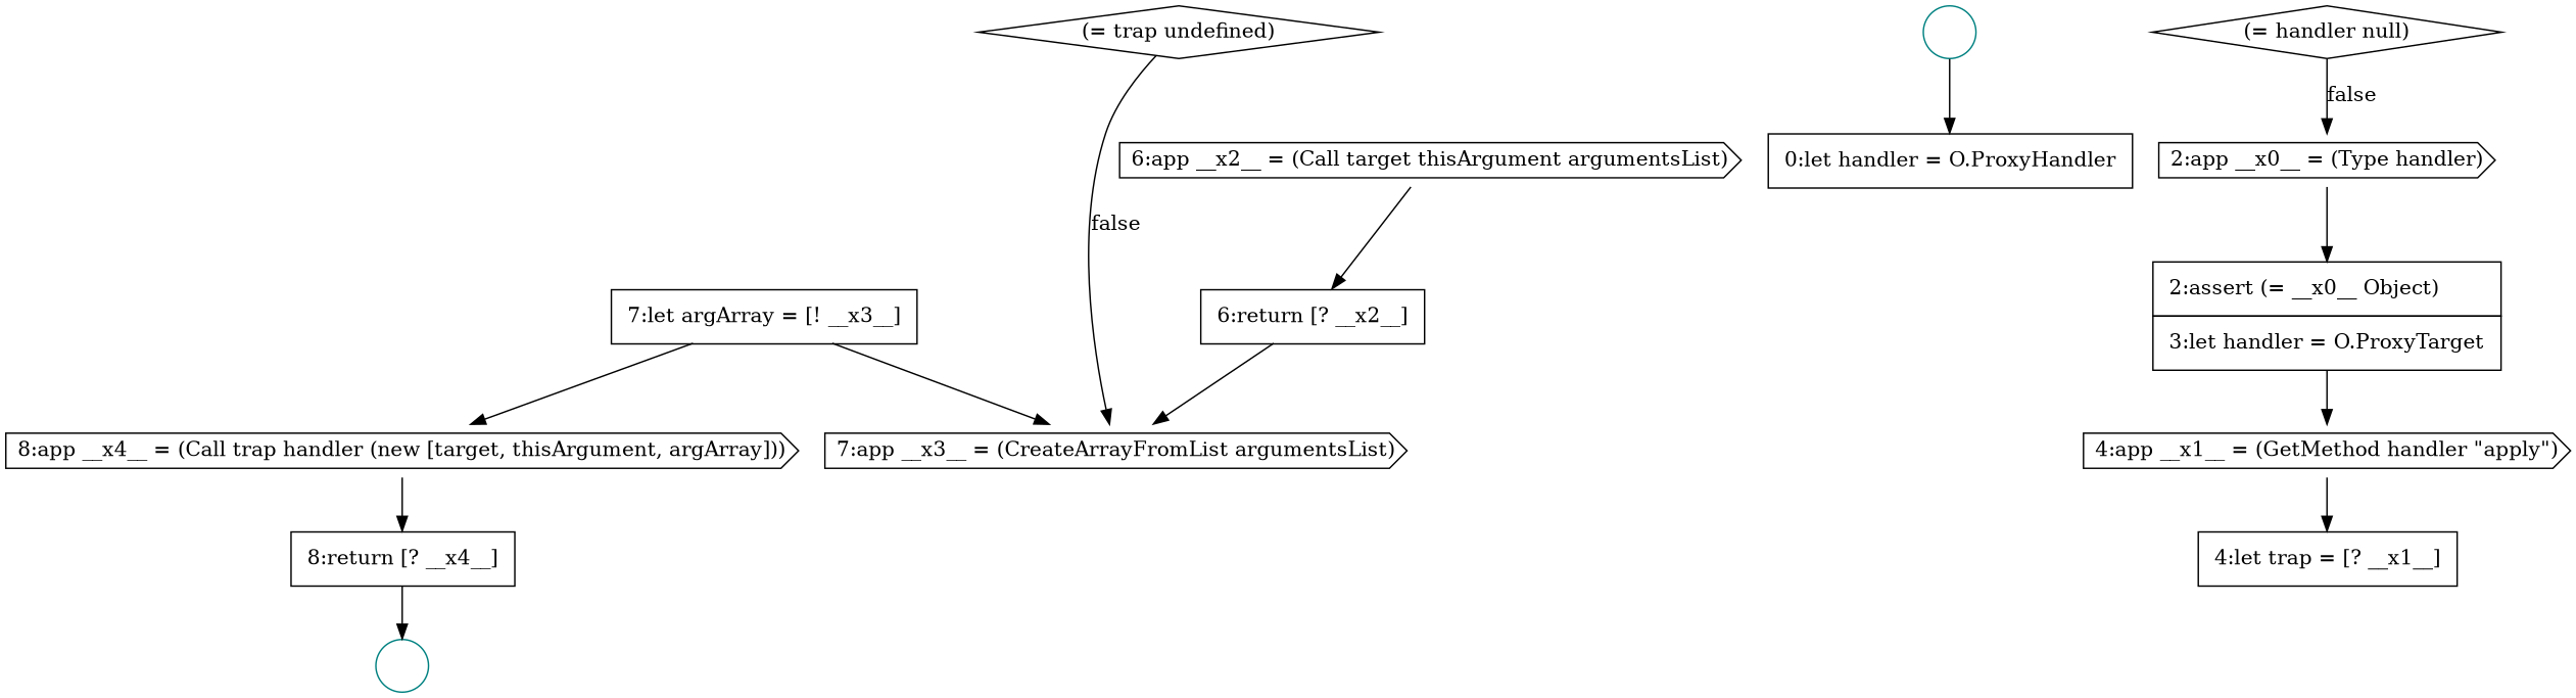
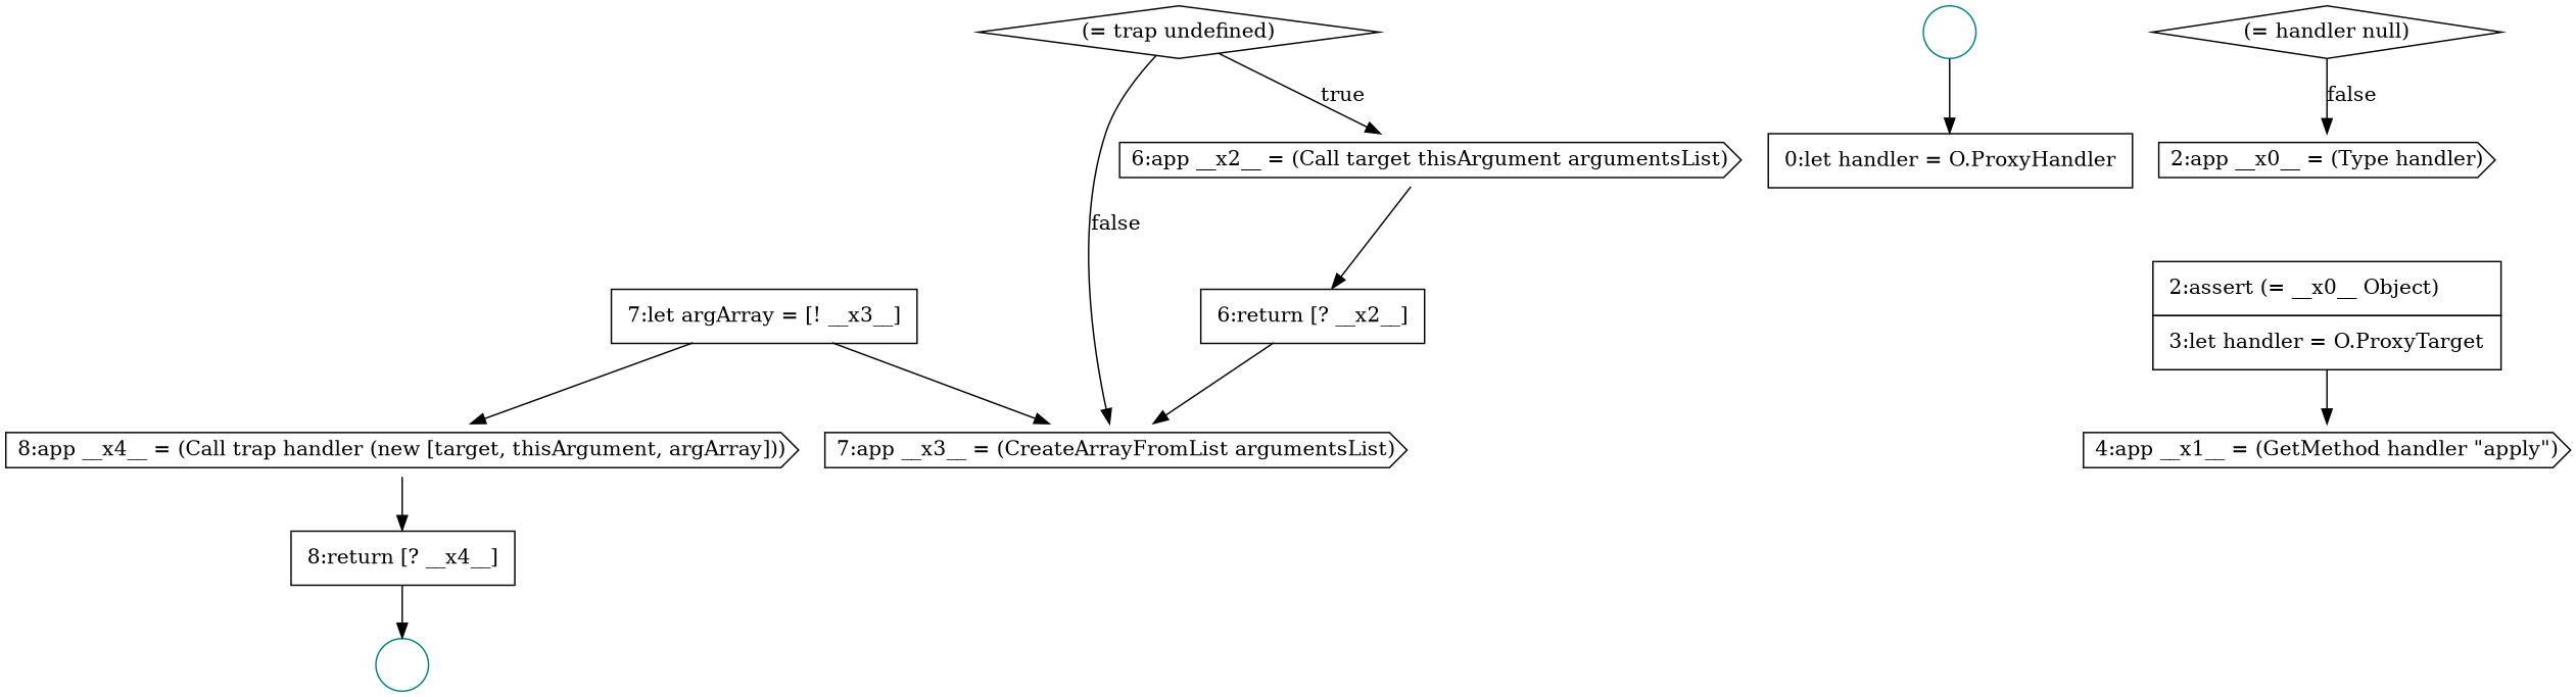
  digraph {
    node [color=black fillcolor=white shape=none style=filled]
    edge [color=black]
    n1 [label=<<font color="black">8:app __x4__ = (Call trap handler (new [target, thisArgument, argArray]))</font>> shape=cds]
    n2 [label=<<font color="black">     <table border="0" cellborder="1" cellspacing="0" cellpadding="10">       <tr><td align="left">8:return [? __x4__]</td></tr>     </table>   </font>> margin=0]
    n3 [color=teal label=" " shape=circle]
    n4 [label=<<font color="black">     <table border="0" cellborder="1" cellspacing="0" cellpadding="10">       <tr><td align="left">0:let handler = O.ProxyHandler</td></tr>     </table>   </font>> margin=0]
    n5 [label=<<font color="black">(= handler null)</font>> shape=diamond]
    n6 [label=<<font color="black">2:app __x0__ = (Type handler)</font>> shape=cds]
    n7 [label=<<font color="black">4:app __x1__ = (GetMethod handler &quot;apply&quot;)</font>> shape=cds]
-   n8 [label=<<font color="black">     <table border="0" cellborder="1" cellspacing="0" cellpadding="10">       <tr><td align="left">4:let trap = [? __x1__]</td></tr>     </table>   </font>> margin=0]
    n9 [label=<<font color="black">     <table border="0" cellborder="1" cellspacing="0" cellpadding="10">       <tr><td align="left">2:assert (= __x0__ Object)</td></tr>       <tr><td align="left">3:let handler = O.ProxyTarget</td></tr>     </table>   </font>> margin=0]
    n10 [color=teal label=" " shape=circle]
    n11 [label=<<font color="black">     <table border="0" cellborder="1" cellspacing="0" cellpadding="10">       <tr><td align="left">7:let argArray = [! __x3__]</td></tr>     </table>   </font>> margin=0]
    n12 [label=<<font color="black">7:app __x3__ = (CreateArrayFromList argumentsList)</font>> shape=cds]
    n13 [label=<<font color="black">(= trap undefined)</font>> shape=diamond]
    n14 [label=<<font color="black">6:app __x2__ = (Call target thisArgument argumentsList)</font>> shape=cds]
    n15 [label=<<font color="black">     <table border="0" cellborder="1" cellspacing="0" cellpadding="10">       <tr><td align="left">6:return [? __x2__]</td></tr>     </table>   </font>> margin=0]
    n1 -> n2
    n2 -> n3
    n5 -> n6 [label=<<font color="black">false</font>>]
-   n6 -> n9
-   n7 -> n8
    n9 -> n7
    n10 -> n4
    n11 -> n1
    n11 -> n12
    n13 -> n12 [label=<<font color="black">false</font>>]
+   n13 -> n14 [label=<<font color="black">true</font>>]
    n14 -> n15
    n15 -> n12
  }
